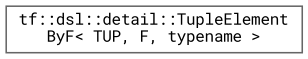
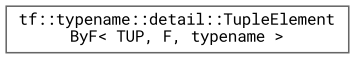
  digraph {
    rankdir=LR
    fontname="Roboto Mono"
-   n1 [color=grey40 fillcolor=white fontname="Roboto Mono" fontsize=10 height=0.2 label="tf::dsl::detail::TupleElement\lByF\< TUP, F, typename \>" shape=box style=filled width=0.4]
+   n1 [color=grey40 fillcolor=white fontname="Roboto Mono" fontsize=10 height=0.2 label="tf::typename::detail::TupleElement\lByF\< TUP, F, typename \>" shape=box style=filled width=0.4]
  }
